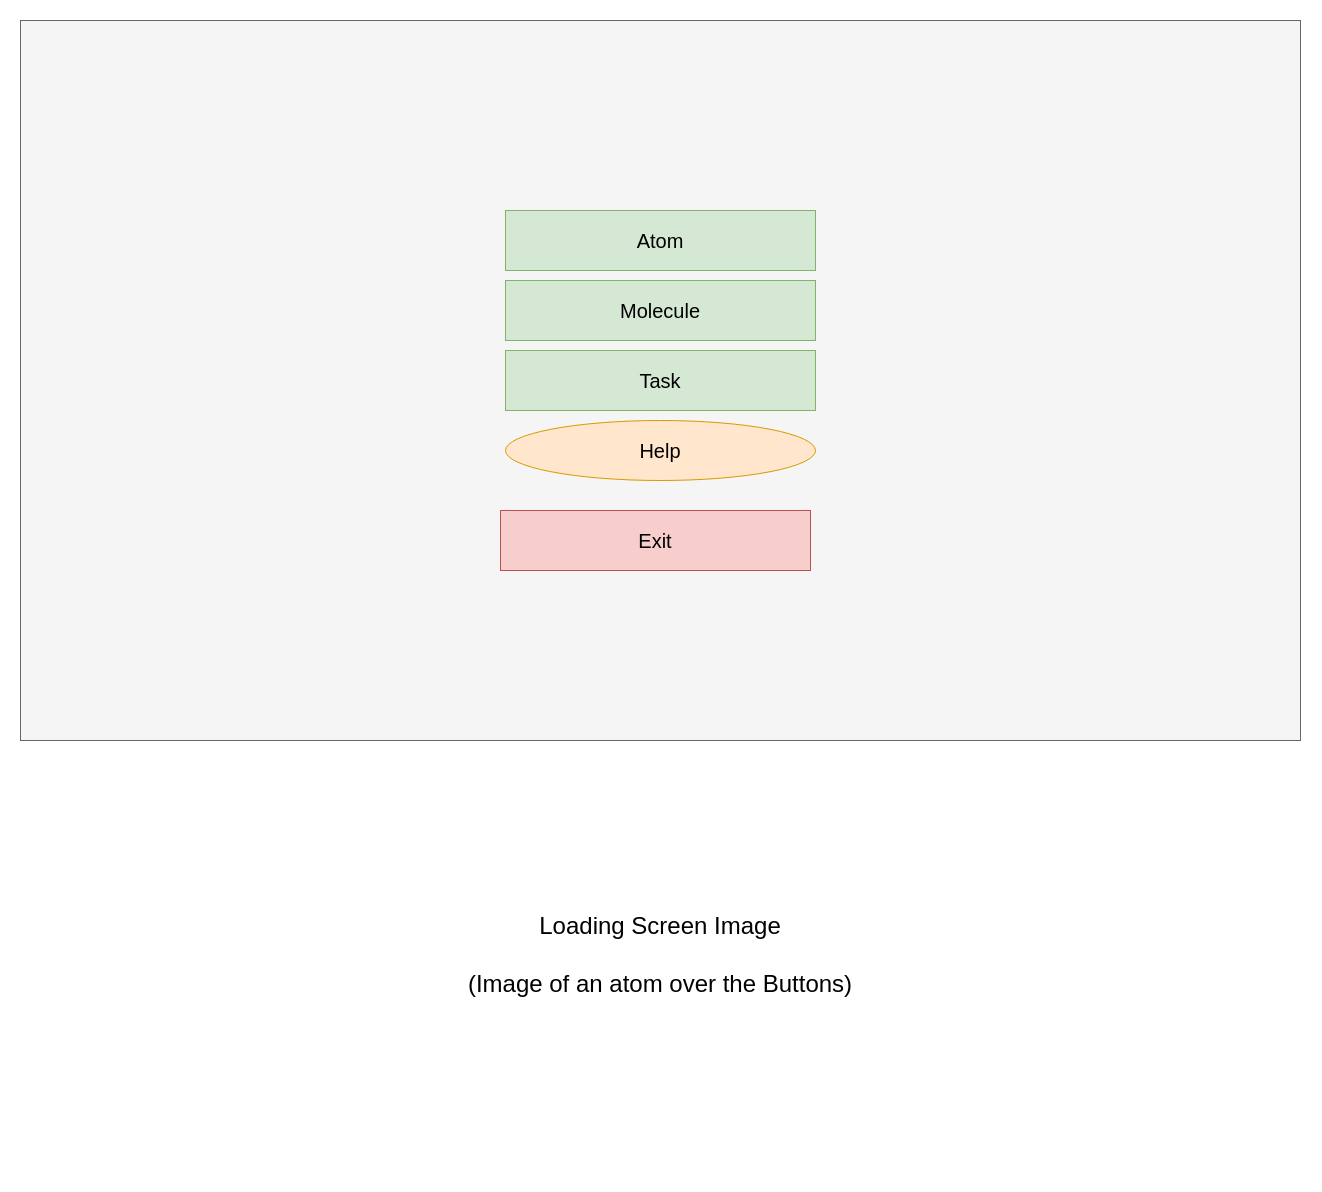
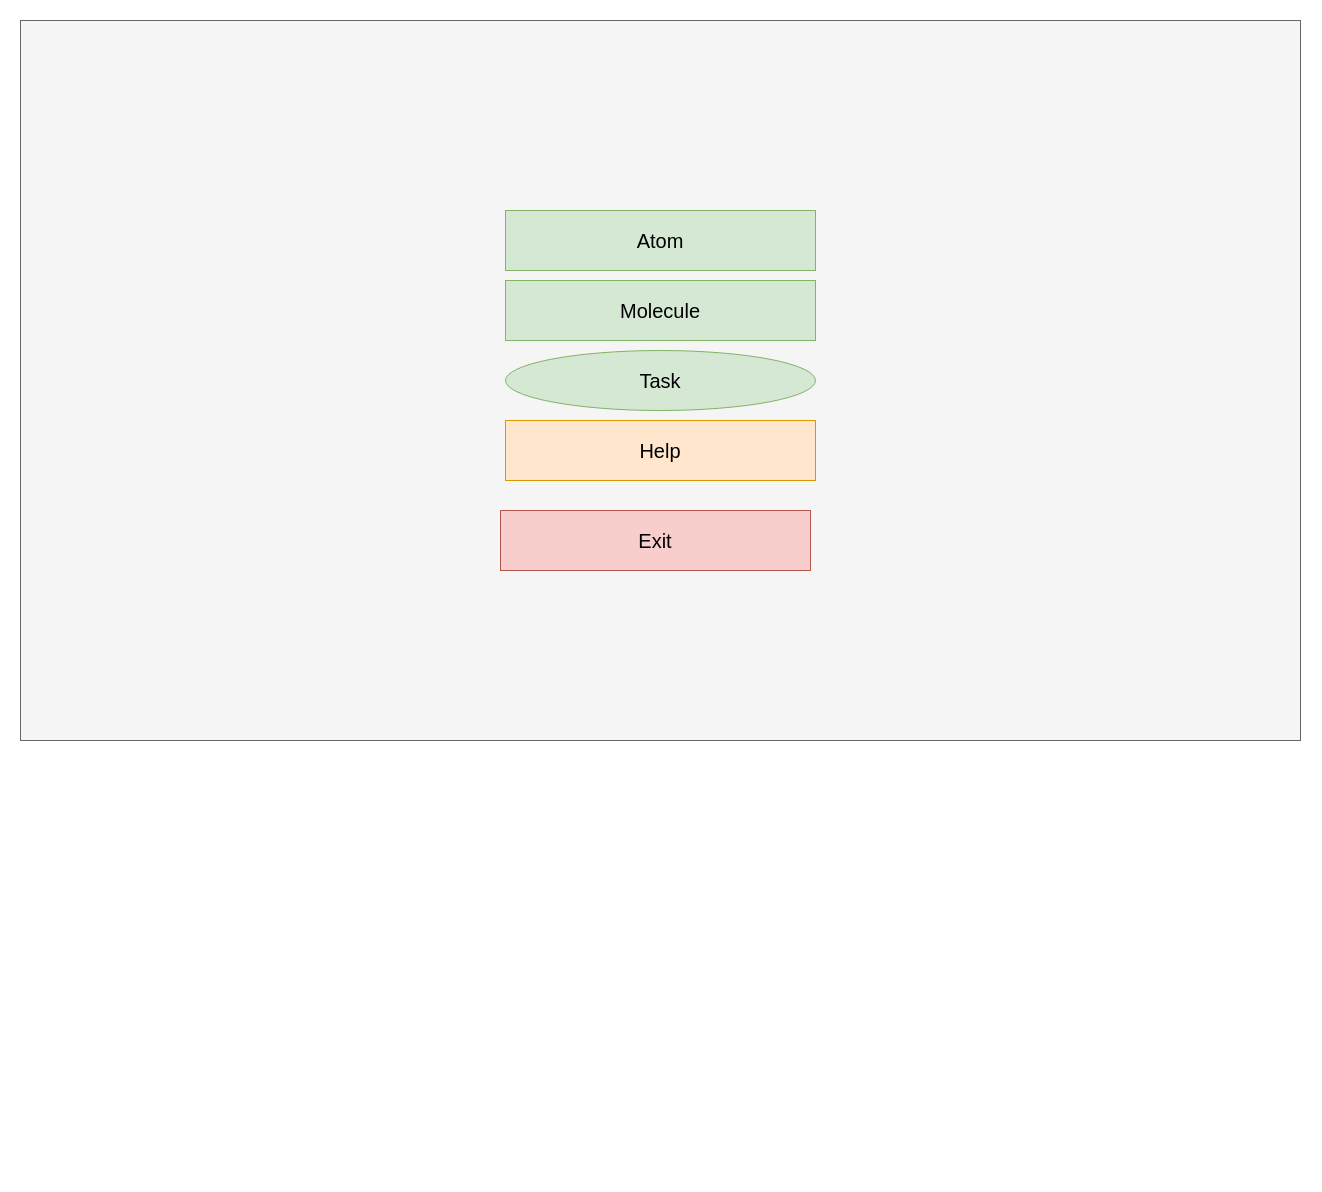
  <mxCell id="0" />
  <mxCell id="1" parent="0" />
  <mxCell id="2" value="" style="rounded=0;whiteSpace=wrap;html=1;fillColor=#f5f5f5;strokeColor=#666666;fontColor=#333333;" parent="1" vertex="1"><mxGeometry width="1280" height="720" as="geometry" x="20" y="20" /></mxCell>
  <mxCell id="3" value="Atom" style="rounded=0;whiteSpace=wrap;html=1;fontSize=20;fillColor=#d5e8d4;strokeColor=#82b366;" parent="1" vertex="1"><mxGeometry x="505" y="210" width="310" height="60" as="geometry" /></mxCell>
  <mxCell id="4" value="Molecule" style="rounded=0;whiteSpace=wrap;html=1;fontSize=20;fillColor=#d5e8d4;strokeColor=#82b366;" parent="1" vertex="1"><mxGeometry x="505" y="280" width="310" height="60" as="geometry" /></mxCell>
  <mxCell id="5" value="Exit" style="rounded=0;whiteSpace=wrap;html=1;fontSize=20;fillColor=#f8cecc;strokeColor=#b85450;" parent="1" vertex="1"><mxGeometry x="500" y="510" width="310" height="60" as="geometry" /></mxCell>
- <mxCell id="6" value="Help" style="ellipse;whiteSpace=wrap;html=1;fontSize=20;fillColor=#ffe6cc;strokeColor=#d79b00;" parent="1" vertex="1"><mxGeometry x="505" y="420" width="310" height="60" as="geometry" /></mxCell>
- <mxCell id="7" value="Task" style="rounded=0;whiteSpace=wrap;html=1;fontSize=20;fillColor=#d5e8d4;strokeColor=#82b366;" parent="1" vertex="1"><mxGeometry x="505" y="350" width="310" height="60" as="geometry" /></mxCell>
- <mxCell id="8" value="Loading Screen Image&lt;br&gt;&lt;br&gt;(Image of an atom over the Buttons)" style="text;html=1;strokeColor=none;fillColor=none;align=center;verticalAlign=middle;whiteSpace=wrap;rounded=0;fontSize=24;" parent="1" vertex="1"><mxGeometry y="740" width="1280" height="430" as="geometry" x="20" /></mxCell>
+ <mxCell id="6" value="Help" style="rounded=0;whiteSpace=wrap;html=1;fontSize=20;fillColor=#ffe6cc;strokeColor=#d79b00;" parent="1" vertex="1"><mxGeometry x="505" y="420" width="310" height="60" as="geometry" /></mxCell>
+ <mxCell id="7" value="Task" style="ellipse;whiteSpace=wrap;html=1;fontSize=20;fillColor=#d5e8d4;strokeColor=#82b366;" parent="1" vertex="1"><mxGeometry x="505" y="350" width="310" height="60" as="geometry" /></mxCell>
